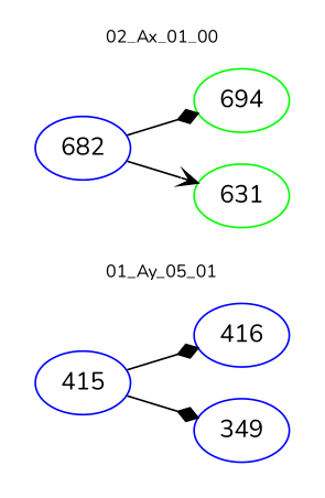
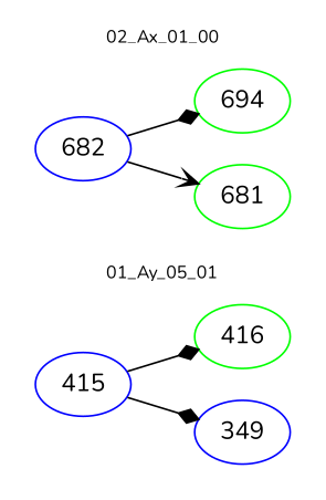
  digraph {
    fontname=Nunito
    rankdir=LR
    node [color=blue fontname=Nunito]
    edge [arrowhead=diamond color=black fontname=Nunito]
    n1 [label=415]
    n2 [label=349]
-   n3 [label=416]
+   n3 [color=green label=416]
    n4 [label=682]
-   n5 [color=green label=631]
+   n5 [color=green label=681]
    n6 [color=green label=694]
    subgraph cluster_1 {
      color=white
      fontsize=10
      label="01_Ay_05_01"
      n1
      n2
      n3
    }
    subgraph cluster_2 {
      color=white
      fontsize=10
      label="02_Ax_01_00"
      n4
      n5
      n6
    }
    n1 -> n2
    n1 -> n3
    n4 -> n5 [arrowhead=vee]
    n4 -> n6
  }
